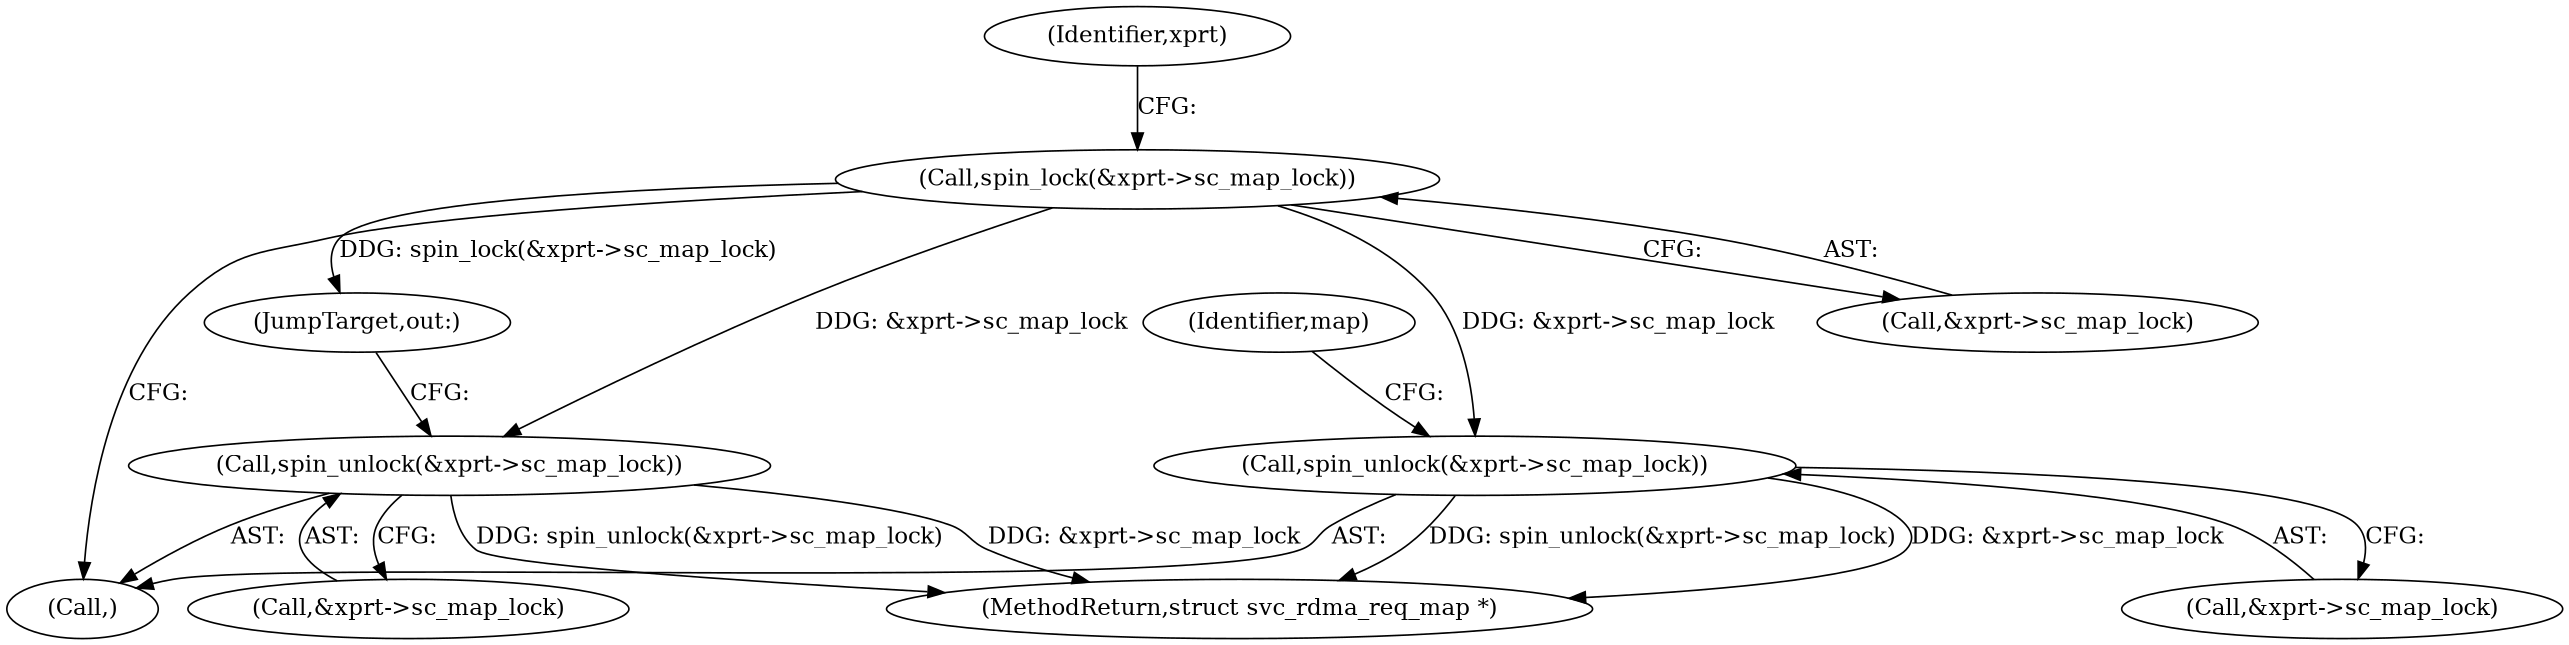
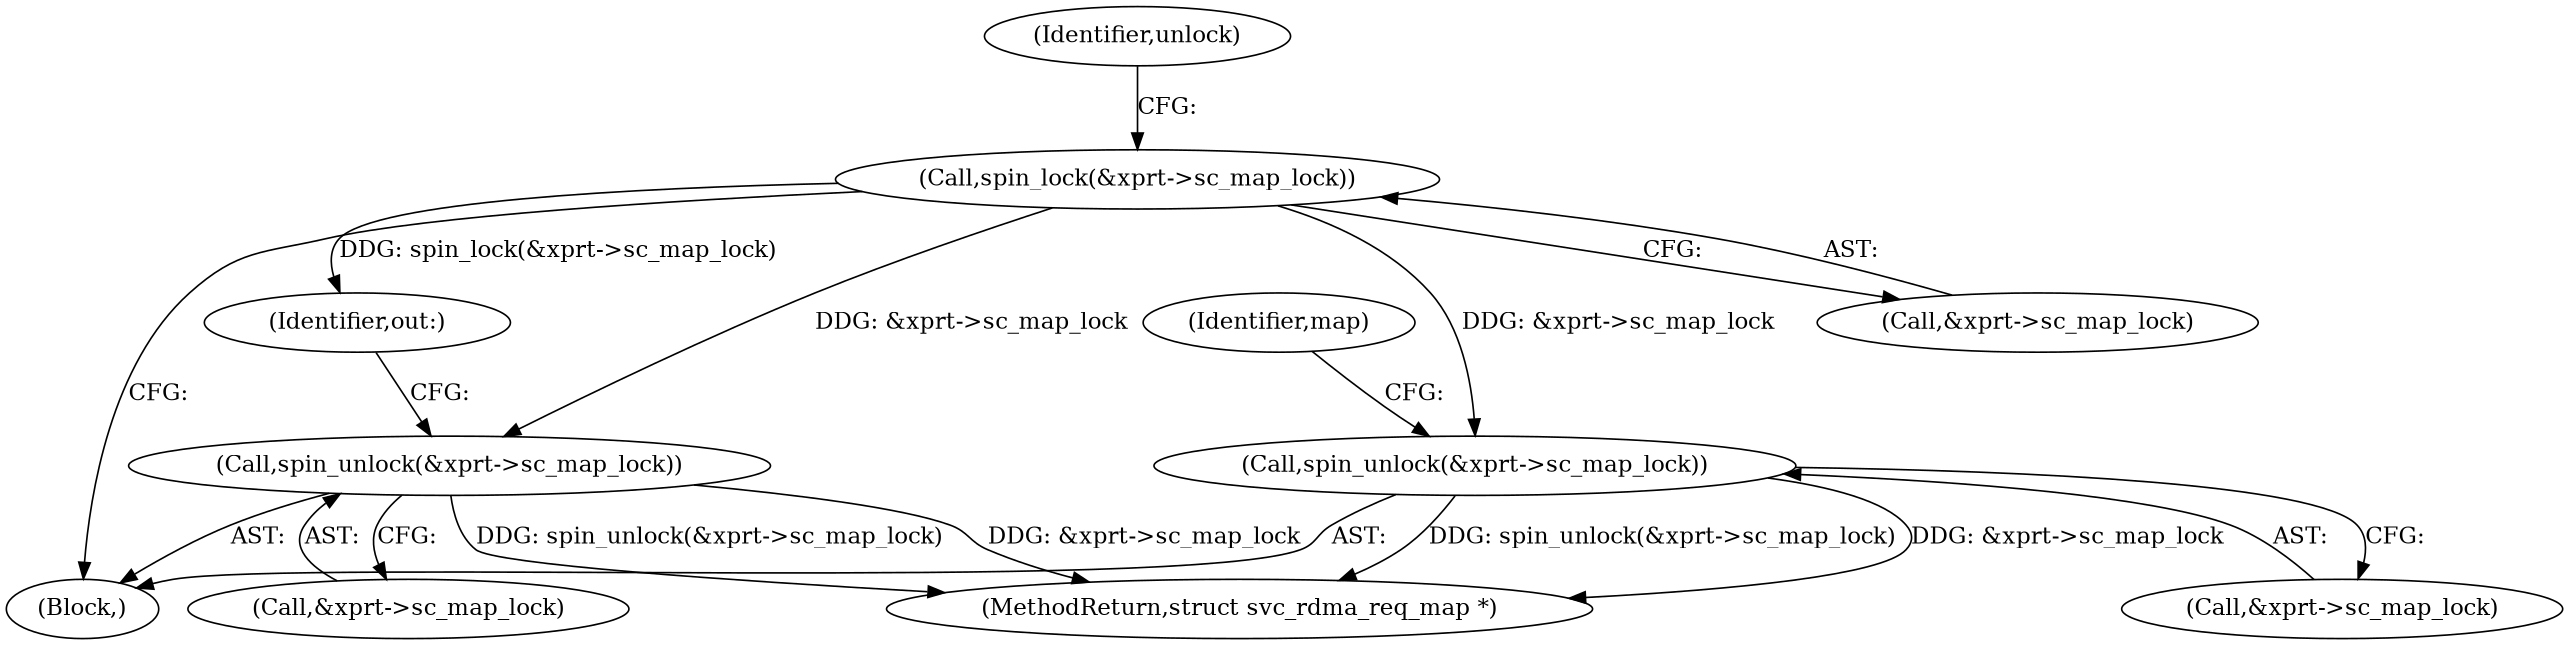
  digraph {
    n1 [label="(Call,spin_lock(&xprt->sc_map_lock))"]
    n2 [label="(Call,spin_unlock(&xprt->sc_map_lock))"]
    n3 [label="(Call,spin_unlock(&xprt->sc_map_lock))"]
-   n4 [label="(Call,)"]
+   n4 [label="(Block,)"]
    n5 [label="(Call,&xprt->sc_map_lock)"]
-   n6 [label="(JumpTarget,out:)"]
+   n6 [label="(Identifier,out:)"]
    n7 [label="(MethodReturn,struct svc_rdma_req_map *)"]
    n8 [label="(Call,&xprt->sc_map_lock)"]
    n9 [label="(Call,&xprt->sc_map_lock)"]
    n10 [label="(Identifier,map)"]
-   n11 [label="(Identifier,xprt)"]
+   n11 [label="(Identifier,unlock)"]
    n1 -> n2 [label="DDG: &xprt->sc_map_lock"]
    n1 -> n3 [label="DDG: &xprt->sc_map_lock"]
    n1 -> n4 [label="CFG: "]
    n1 -> n5 [label="CFG: "]
    n1 -> n6 [label="DDG: spin_lock(&xprt->sc_map_lock)"]
    n2 -> n4 [label="AST: "]
    n2 -> n7 [label="DDG: &xprt->sc_map_lock"]
    n2 -> n7 [label="DDG: spin_unlock(&xprt->sc_map_lock)"]
    n2 -> n8 [label="CFG: "]
    n3 -> n4 [label="AST: "]
    n3 -> n7 [label="DDG: &xprt->sc_map_lock"]
    n3 -> n7 [label="DDG: spin_unlock(&xprt->sc_map_lock)"]
    n3 -> n9 [label="CFG: "]
    n5 -> n1 [label="AST: "]
    n6 -> n2 [label="CFG: "]
    n8 -> n2 [label="AST: "]
    n9 -> n3 [label="AST: "]
    n10 -> n3 [label="CFG: "]
    n11 -> n1 [label="CFG: "]
  }
